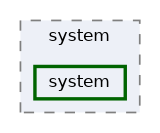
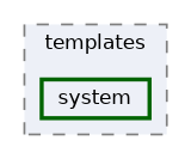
  digraph {
    compound=true
    n1 [color=darkgreen fillcolor="#edf0f7" fontname=Helvetica fontsize=10 height=0.2 label=system shape=box style="filled,bold" width=0.4]
    subgraph cluster_1 {
      bgcolor="#edf0f7"
      fontname=Helvetica
      fontsize=10
-     label=system
+     label=templates
      pencolor=grey50
      style="filled,dashed"
      n1
    }
  }
